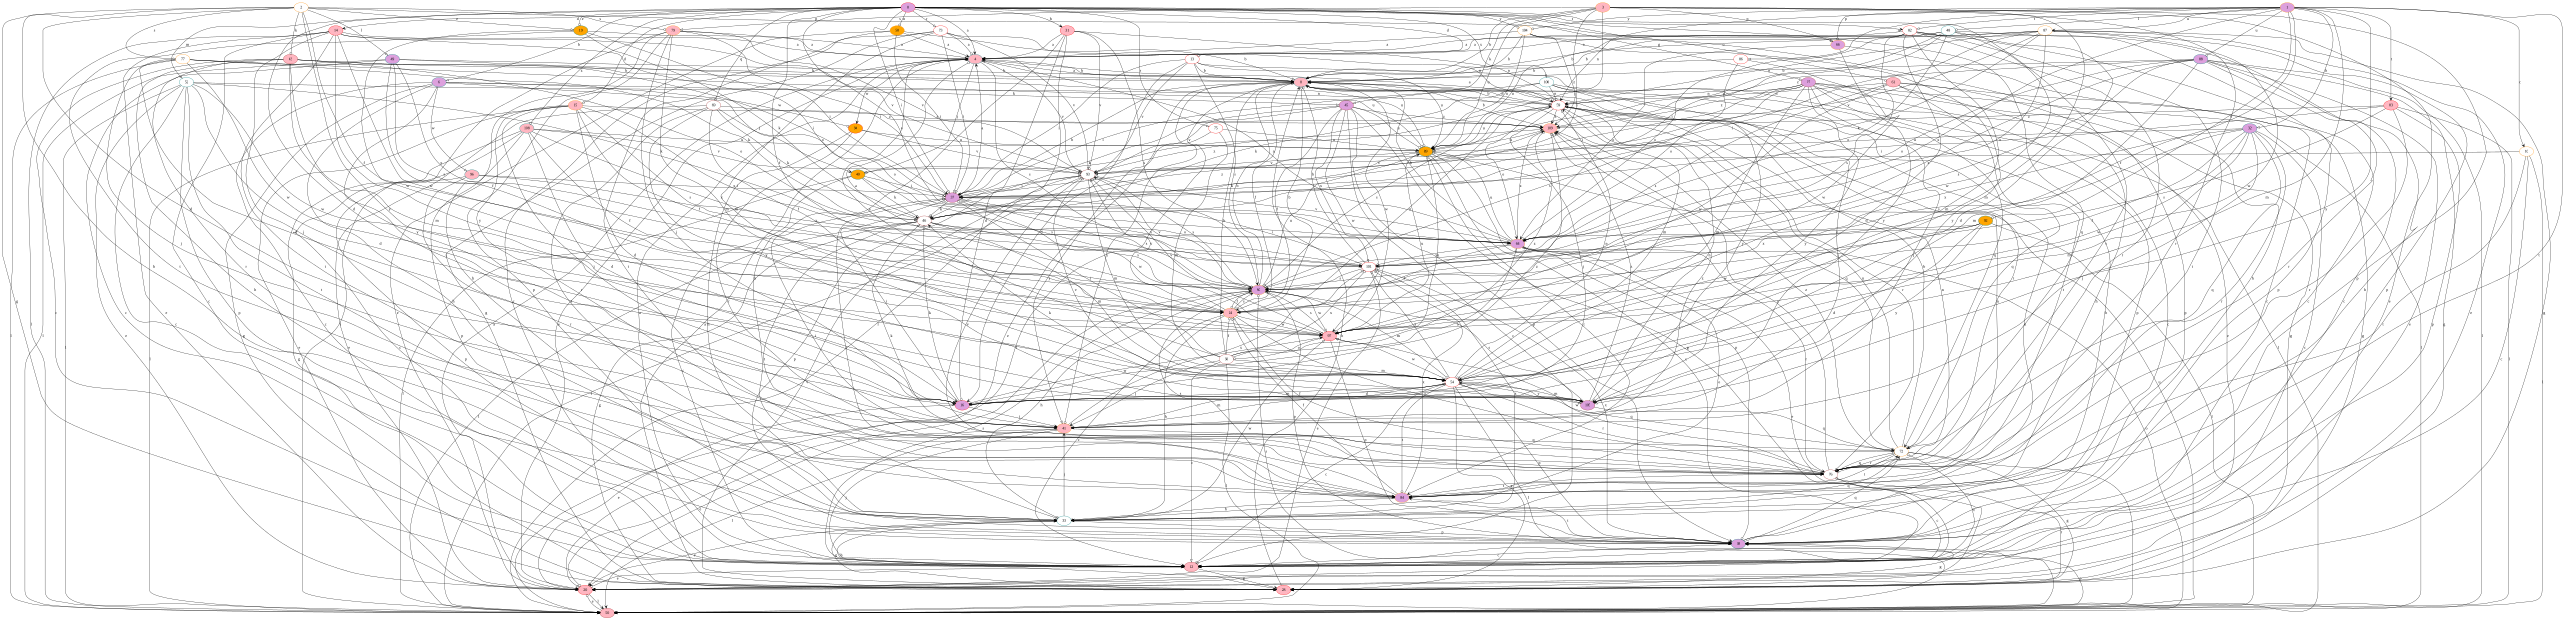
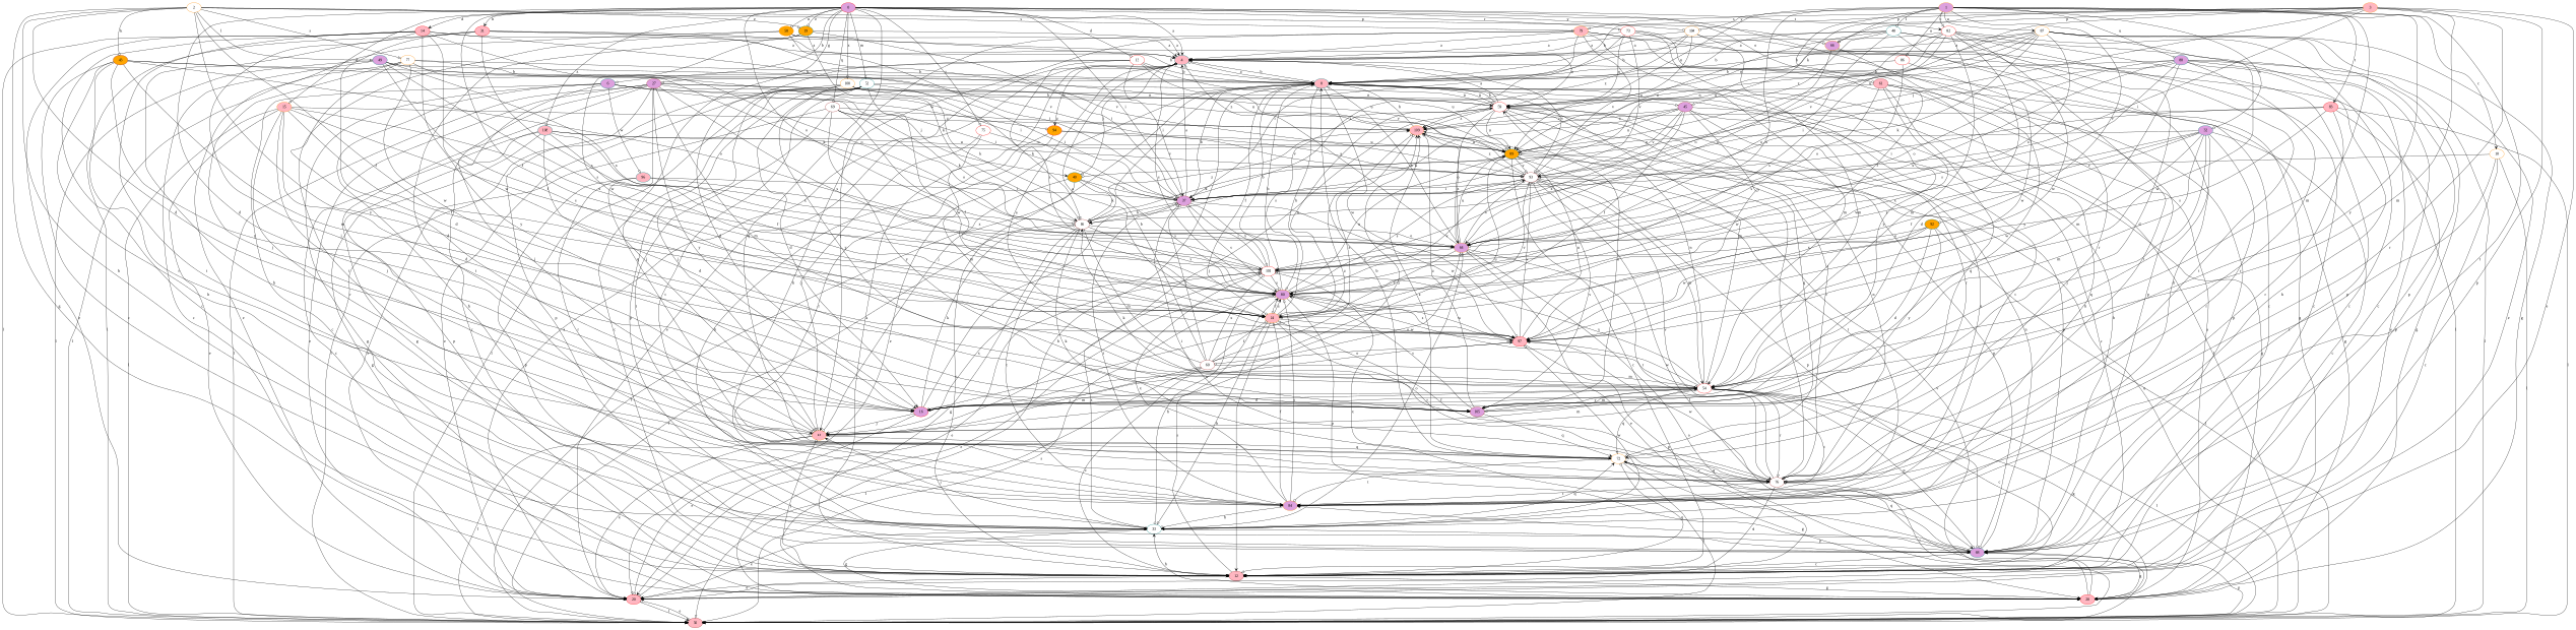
  strict digraph {
    fontname="Liberation Serif"
    node [color=darkorange fillcolor=white fontname="Liberation Serif" style=filled]
    edge [arrowhead=onormal fontname="Liberation Serif"]
    0 [color=red fillcolor=plum]
    4 [color=teal fillcolor=lightpink]
    6 [color=teal fillcolor=plum]
    13 [color=red]
    14 [color=red fillcolor=lightpink]
    15 [fillcolor=lightpink]
    16 [color=red fillcolor=plum]
    19 [color=teal fillcolor=orange]
    24 [fillcolor=lightpink]
    27 [color=brown fillcolor=plum]
    31 [color=red fillcolor=lightpink]
    37 [color=brown fillcolor=plum]
    52 [color=teal]
    58 [fillcolor=orange]
    61 [color=brown fillcolor=lightpink]
    64 [fillcolor=plum]
    69 [color=brown]
    72
    73 [color=red]
    75 [color=red]
    76 [color=brown]
    82 [color=red]
-   100 [color=teal]
+   100
    104
    108 [color=teal fillcolor=lightpink]
    8 [color=teal fillcolor=lightpink]
    20 [color=red fillcolor=lightpink]
    40 [color=teal fillcolor=orange]
    80 [fillcolor=plum]
    93 [color=brown]
    94 [color=red fillcolor=orange]
    28 [color=red fillcolor=lightpink]
    33 [color=teal]
    45 [color=brown fillcolor=plum]
    12 [color=brown fillcolor=lightpink]
    41 [fillcolor=lightpink]
    96 [color=teal fillcolor=lightpink]
    89 [color=teal fillcolor=orange]
    84 [fillcolor=plum]
    105 [color=brown fillcolor=plum]
    50 [color=brown fillcolor=lightpink]
    97 [color=red fillcolor=lightpink]
    101 [color=red]
    109 [fillcolor=lightpink]
    54 [color=red]
    46 [color=brown]
    59 [color=red]
    68 [color=teal fillcolor=plum]
    60 [color=brown]
    1 [fillcolor=plum]
    10
    32 [color=teal fillcolor=plum]
    48 [color=teal]
    66 [fillcolor=plum]
    83 [color=red fillcolor=lightpink]
    86 [color=red]
    87
    88 [color=teal fillcolor=plum]
    92 [color=teal fillcolor=orange]
    2
-   43 [color=brown fillcolor=lightpink]
+   43 [color=brown fillcolor=orange]
    49 [color=teal fillcolor=plum]
    77
    79 [fillcolor=lightpink]
    3 [fillcolor=lightpink]
    0 -> 4 [arrowhead=vee label=a]
    0 -> 6 [label=b]
    0 -> 13 [arrowhead=odot label=d]
    0 -> 14 [arrowhead=vee label=d]
    0 -> 15 [label=d]
    0 -> 16 [arrowhead=odot label=d]
    0 -> 19 [arrowhead=odot label=e]
    0 -> 24 [label=f]
    0 -> 27 [label=g]
    0 -> 31 [arrowhead=vee label=h]
    0 -> 37 [label=i]
    0 -> 52 [label=m]
    0 -> 58 [arrowhead=odot label=n]
    0 -> 61 [arrowhead=odot label=o]
    0 -> 64 [label=o]
    0 -> 69 [arrowhead=odot label=q]
    0 -> 72 [arrowhead=odot label=q]
    0 -> 73 [label=r]
    0 -> 75 [label=r]
    0 -> 76 [label=r]
    0 -> 82 [arrowhead=vee label=t]
    0 -> 100 [label=x]
    0 -> 104 [arrowhead=odot label=y]
    0 -> 108 [arrowhead=odot label=z]
    4 -> 8 [arrowhead=odot label=b]
    4 -> 20 [arrowhead=vee label=e]
    4 -> 40 [label=j]
    4 -> 80 [arrowhead=vee label=s]
    4 -> 93 [label=v]
    4 -> 94 [arrowhead=vee label=w]
    6 -> 40 [arrowhead=vee label=j]
    6 -> 94 [arrowhead=odot label=w]
    6 -> 28 [label=g]
    6 -> 33 [arrowhead=odot label=h]
    6 -> 45 [label=k]
    6 -> 12 [arrowhead=odot label=c]
    6 -> 41 [arrowhead=odot label=j]
    6 -> 96 [label=w]
    13 -> 16 [arrowhead=vee label=d]
    13 -> 37 [arrowhead=vee label=i]
    13 -> 72 [arrowhead=vee label=q]
    13 -> 8 [arrowhead=vee label=b]
    13 -> 80 [arrowhead=odot label=s]
    13 -> 93 [arrowhead=odot label=v]
    13 -> 89 [label=u]
    14 -> 4 [arrowhead=vee label=a]
    14 -> 64 [arrowhead=vee label=o]
    14 -> 20 [arrowhead=odot label=e]
    14 -> 93 [label=v]
    14 -> 12 [arrowhead=vee label=c]
    14 -> 41 [arrowhead=odot label=j]
    14 -> 84 [label=t]
    14 -> 105 [label=y]
    14 -> 50 [label=l]
    14 -> 97 [arrowhead=vee label=w]
    15 -> 16 [arrowhead=vee label=d]
    15 -> 24 [label=f]
    15 -> 76 [arrowhead=vee label=r]
    15 -> 20 [arrowhead=odot label=e]
    15 -> 80 [arrowhead=odot label=s]
    15 -> 41 [arrowhead=vee label=j]
    15 -> 50 [arrowhead=odot label=l]
    15 -> 101 [arrowhead=odot label=x]
    15 -> 109 [arrowhead=vee label=z]
    16 -> 37 [arrowhead=odot label=i]
    16 -> 64 [label=o]
    16 -> 20 [arrowhead=odot label=e]
    16 -> 41 [arrowhead=vee label=j]
    16 -> 97 [arrowhead=vee label=w]
    16 -> 109 [arrowhead=odot label=z]
    16 -> 54 [arrowhead=odot label=m]
    16 -> 46 [arrowhead=odot label=k]
    19 -> 4 [arrowhead=vee label=a]
    19 -> 37 [arrowhead=odot label=i]
    19 -> 84 [arrowhead=odot label=t]
    19 -> 97 [arrowhead=vee label=w]
    19 -> 46 [arrowhead=vee label=k]
    24 -> 4 [arrowhead=odot label=a]
    24 -> 76 [label=r]
    24 -> 8 [arrowhead=odot label=b]
    24 -> 80 [arrowhead=vee label=s]
    24 -> 93 [label=v]
    24 -> 33 [label=h]
    24 -> 12 [arrowhead=vee label=c]
    24 -> 97 [arrowhead=vee label=w]
    24 -> 59 [arrowhead=vee label=n]
    27 -> 37 [arrowhead=odot label=i]
    27 -> 20 [arrowhead=vee label=e]
    27 -> 80 [arrowhead=odot label=s]
    27 -> 28 [arrowhead=vee label=g]
    27 -> 12 [arrowhead=odot label=c]
    27 -> 41 [label=j]
    27 -> 105 [label=y]
    27 -> 50 [arrowhead=odot label=l]
    27 -> 109 [arrowhead=odot label=z]
    27 -> 54 [label=m]
    27 -> 59 [arrowhead=vee label=n]
    27 -> 68 [arrowhead=vee label=p]
    31 -> 4 [arrowhead=vee label=a]
    31 -> 16 [arrowhead=odot label=d]
    31 -> 80 [arrowhead=vee label=s]
    31 -> 93 [arrowhead=odot label=v]
    31 -> 33 [arrowhead=odot label=h]
    31 -> 50 [label=l]
    31 -> 59 [arrowhead=odot label=n]
    37 -> 4 [arrowhead=vee label=a]
    37 -> 8 [label=b]
    37 -> 80 [arrowhead=odot label=s]
    37 -> 97 [arrowhead=odot label=w]
    37 -> 101 [label=x]
    37 -> 46 [label=k]
    52 -> 16 [arrowhead=vee label=d]
    52 -> 20 [arrowhead=odot label=e]
    52 -> 12 [arrowhead=vee label=c]
    52 -> 84 [arrowhead=vee label=t]
    52 -> 50 [label=l]
    52 -> 97 [arrowhead=odot label=w]
    52 -> 46 [label=k]
    52 -> 59 [arrowhead=odot label=n]
    52 -> 68 [arrowhead=odot label=p]
    58 -> 4 [arrowhead=vee label=a]
    58 -> 37 [label=i]
    58 -> 8 [label=b]
    58 -> 20 [label=e]
    58 -> 84 [arrowhead=vee label=t]
    61 -> 72 [arrowhead=vee label=q]
    61 -> 80 [label=s]
    61 -> 28 [arrowhead=vee label=g]
    61 -> 33 [arrowhead=vee label=h]
    61 -> 97 [label=w]
    61 -> 59 [arrowhead=odot label=n]
    61 -> 68 [arrowhead=vee label=p]
    64 -> 4 [label=a]
    64 -> 24 [arrowhead=vee label=f]
    64 -> 76 [arrowhead=vee label=r]
    64 -> 8 [label=b]
    64 -> 20 [arrowhead=vee label=e]
    64 -> 93 [label=v]
    64 -> 89 [arrowhead=odot label=u]
    64 -> 101 [label=x]
    64 -> 109 [label=z]
    69 -> 24 [arrowhead=vee label=f]
    69 -> 64 [label=o]
    69 -> 20 [arrowhead=vee label=e]
    69 -> 84 [arrowhead=vee label=t]
    69 -> 105 [arrowhead=vee label=y]
    69 -> 109 [label=z]
    69 -> 46 [arrowhead=odot label=k]
    72 -> 76 [arrowhead=odot label=r]
    72 -> 8 [arrowhead=vee label=b]
    72 -> 28 [arrowhead=vee label=g]
    72 -> 84 [arrowhead=odot label=t]
    72 -> 50 [arrowhead=odot label=l]
    72 -> 109 [arrowhead=vee label=z]
    72 -> 46 [label=k]
-   72 -> 59 [arrowhead=odot label=n]
    73 -> 4 [arrowhead=odot label=a]
    73 -> 37 [label=i]
    73 -> 93 [label=v]
    73 -> 28 [arrowhead=vee label=g]
    73 -> 12 [arrowhead=vee label=c]
    73 -> 54 [arrowhead=vee label=m]
    73 -> 59 [arrowhead=vee label=n]
    75 -> 41 [label=j]
    75 -> 89 [arrowhead=vee label=u]
    75 -> 54 [label=m]
    76 -> 24 [label=f]
    76 -> 37 [label=i]
    76 -> 72 [arrowhead=odot label=q]
    76 -> 93 [arrowhead=odot label=v]
    76 -> 12 [arrowhead=odot label=c]
    76 -> 84 [label=t]
    76 -> 97 [label=w]
    76 -> 109 [arrowhead=vee label=z]
    76 -> 59 [label=n]
    82 -> 4 [arrowhead=vee label=a]
    82 -> 16 [arrowhead=odot label=d]
    82 -> 64 [label=o]
    82 -> 76 [label=r]
    82 -> 80 [arrowhead=vee label=s]
    82 -> 12 [arrowhead=odot label=c]
    82 -> 89 [arrowhead=vee label=u]
    82 -> 84 [arrowhead=odot label=t]
    82 -> 54 [label=m]
    82 -> 68 [arrowhead=vee label=p]
    100 -> 37 [arrowhead=odot label=i]
    100 -> 41 [label=j]
    100 -> 105 [arrowhead=vee label=y]
    100 -> 50 [label=l]
    100 -> 46 [label=k]
    100 -> 59 [arrowhead=odot label=n]
    104 -> 4 [label=a]
    104 -> 8 [label=b]
    104 -> 33 [arrowhead=vee label=h]
    104 -> 89 [arrowhead=vee label=u]
    104 -> 105 [arrowhead=vee label=y]
    104 -> 109 [arrowhead=vee label=z]
    108 -> 16 [label=d]
    108 -> 24 [arrowhead=vee label=f]
    108 -> 93 [label=v]
    108 -> 28 [label=g]
    108 -> 12 [arrowhead=odot label=c]
    108 -> 89 [label=u]
    108 -> 101 [arrowhead=vee label=x]
    108 -> 68 [arrowhead=odot label=p]
    8 -> 4 [arrowhead=odot label=a]
    8 -> 24 [arrowhead=odot label=f]
    8 -> 76 [arrowhead=odot label=r]
    8 -> 20 [label=e]
    8 -> 41 [arrowhead=odot label=j]
    8 -> 84 [arrowhead=vee label=t]
    8 -> 50 [arrowhead=odot label=l]
    8 -> 97 [arrowhead=odot label=w]
    8 -> 54 [arrowhead=odot label=m]
    8 -> 59 [arrowhead=odot label=n]
    20 -> 4 [arrowhead=odot label=a]
    20 -> 50 [arrowhead=vee label=l]
    40 -> 37 [arrowhead=odot label=i]
    40 -> 80 [label=s]
    40 -> 12 [arrowhead=odot label=c]
    40 -> 50 [label=l]
    40 -> 46 [label=k]
    80 -> 24 [arrowhead=odot label=f]
    80 -> 8 [label=b]
    80 -> 20 [arrowhead=odot label=e]
    80 -> 93 [arrowhead=vee label=v]
    80 -> 33 [arrowhead=odot label=h]
    80 -> 89 [arrowhead=vee label=u]
    80 -> 97 [label=w]
    80 -> 54 [arrowhead=odot label=m]
    80 -> 68 [label=p]
    93 -> 37 [arrowhead=odot label=i]
    93 -> 80 [arrowhead=odot label=s]
    93 -> 50 [arrowhead=vee label=l]
    93 -> 109 [arrowhead=vee label=z]
    93 -> 54 [arrowhead=vee label=m]
    93 -> 68 [arrowhead=odot label=p]
    94 -> 76 [label=r]
    94 -> 93 [arrowhead=odot label=v]
    94 -> 33 [label=h]
    94 -> 89 [arrowhead=odot label=u]
    28 -> 4 [label=a]
    28 -> 76 [arrowhead=odot label=r]
    28 -> 8 [arrowhead=vee label=b]
    28 -> 93 [label=v]
    28 -> 33 [arrowhead=vee label=h]
    33 -> 64 [label=o]
    33 -> 72 [arrowhead=vee label=q]
    33 -> 20 [arrowhead=vee label=e]
    33 -> 28 [label=g]
    33 -> 41 [arrowhead=vee label=j]
    33 -> 97 [label=w]
    33 -> 101 [label=x]
    33 -> 68 [arrowhead=vee label=p]
    45 -> 24 [arrowhead=vee label=f]
    45 -> 93 [arrowhead=vee label=v]
    45 -> 28 [arrowhead=odot label=g]
    45 -> 12 [arrowhead=odot label=c]
    45 -> 89 [arrowhead=odot label=u]
    45 -> 97 [arrowhead=vee label=w]
    45 -> 101 [label=x]
    45 -> 109 [arrowhead=vee label=z]
    45 -> 46 [arrowhead=vee label=k]
    45 -> 68 [arrowhead=vee label=p]
    12 -> 4 [arrowhead=odot label=a]
    12 -> 72 [arrowhead=odot label=q]
    12 -> 20 [arrowhead=odot label=e]
    12 -> 80 [arrowhead=vee label=s]
    12 -> 28 [arrowhead=vee label=g]
    12 -> 41 [arrowhead=odot label=j]
    41 -> 72 [arrowhead=odot label=q]
    41 -> 20 [arrowhead=vee label=e]
    41 -> 50 [arrowhead=vee label=l]
    41 -> 101 [label=x]
    41 -> 109 [arrowhead=vee label=z]
    41 -> 54 [label=m]
    96 -> 37 [label=i]
    96 -> 76 [arrowhead=vee label=r]
    96 -> 101 [arrowhead=odot label=x]
    96 -> 68 [label=p]
    89 -> 93 [label=v]
    89 -> 12 [label=c]
    89 -> 84 [arrowhead=vee label=t]
    89 -> 46 [arrowhead=odot label=k]
    89 -> 68 [arrowhead=odot label=p]
    84 -> 24 [label=f]
    84 -> 37 [label=i]
    84 -> 80 [label=s]
    84 -> 33 [arrowhead=odot label=h]
    84 -> 101 [label=x]
    84 -> 59 [label=n]
    105 -> 72 [arrowhead=vee label=q]
    105 -> 80 [arrowhead=vee label=s]
    105 -> 93 [arrowhead=odot label=v]
    105 -> 109 [label=z]
    105 -> 54 [arrowhead=vee label=m]
    105 -> 46 [arrowhead=vee label=k]
    105 -> 59 [arrowhead=vee label=n]
    50 -> 64 [arrowhead=odot label=o]
    50 -> 20 [arrowhead=odot label=e]
    50 -> 80 [arrowhead=odot label=s]
    50 -> 89 [arrowhead=odot label=u]
    50 -> 68 [arrowhead=vee label=p]
    97 -> 80 [label=s]
    97 -> 93 [arrowhead=odot label=v]
    97 -> 89 [label=u]
    97 -> 68 [arrowhead=vee label=p]
    97 -> 60 [arrowhead=odot label=o]
    101 -> 37 [label=i]
    101 -> 8 [arrowhead=odot label=b]
    101 -> 20 [arrowhead=vee label=e]
    101 -> 80 [arrowhead=odot label=s]
    109 -> 8 [label=b]
    109 -> 89 [arrowhead=vee label=u]
    54 -> 16 [arrowhead=odot label=d]
    54 -> 72 [label=q]
    54 -> 76 [label=r]
    54 -> 28 [label=g]
    54 -> 12 [arrowhead=odot label=c]
    54 -> 84 [arrowhead=odot label=t]
    54 -> 105 [label=y]
    54 -> 50 [label=l]
    54 -> 97 [label=w]
    54 -> 101 [arrowhead=odot label=x]
    54 -> 59 [label=n]
    54 -> 68 [arrowhead=odot label=p]
    46 -> 64 [label=o]
    46 -> 80 [label=s]
    46 -> 28 [label=g]
    46 -> 84 [arrowhead=vee label=t]
    46 -> 50 [arrowhead=odot label=l]
    46 -> 109 [arrowhead=vee label=z]
    46 -> 54 [label=m]
    59 -> 4 [arrowhead=vee label=a]
    59 -> 64 [arrowhead=vee label=o]
    59 -> 72 [label=q]
    59 -> 76 [label=r]
    59 -> 8 [arrowhead=odot label=b]
    59 -> 80 [label=s]
    59 -> 41 [arrowhead=odot label=j]
    59 -> 89 [arrowhead=vee label=u]
    59 -> 109 [arrowhead=vee label=z]
    68 -> 72 [arrowhead=vee label=q]
    68 -> 8 [arrowhead=odot label=b]
    68 -> 28 [arrowhead=vee label=g]
    68 -> 12 [arrowhead=vee label=c]
    68 -> 84 [arrowhead=vee label=t]
    68 -> 101 [arrowhead=odot label=x]
    68 -> 59 [label=n]
    60 -> 4 [arrowhead=odot label=a]
    60 -> 24 [arrowhead=odot label=f]
    60 -> 37 [arrowhead=odot label=i]
    60 -> 8 [arrowhead=odot label=b]
    60 -> 12 [label=c]
    60 -> 41 [arrowhead=vee label=j]
    60 -> 89 [label=u]
    60 -> 50 [label=l]
    60 -> 101 [arrowhead=odot label=x]
    60 -> 109 [arrowhead=odot label=z]
    60 -> 54 [arrowhead=odot label=m]
    1 -> 24 [label=f]
    1 -> 82 [label=t]
    1 -> 104 [arrowhead=odot label=y]
    1 -> 84 [arrowhead=vee label=t]
    1 -> 105 [arrowhead=odot label=y]
    1 -> 101 [label=x]
    1 -> 54 [label=m]
    1 -> 59 [arrowhead=vee label=n]
    1 -> 10 [arrowhead=vee label=c]
    1 -> 32 [label=h]
    1 -> 48 [arrowhead=odot label=l]
    1 -> 66 [arrowhead=odot label=p]
    1 -> 83 [arrowhead=vee label=t]
    1 -> 86 [label=u]
    1 -> 87 [arrowhead=vee label=u]
    1 -> 88 [arrowhead=odot label=u]
    1 -> 92 [arrowhead=odot label=v]
    10 -> 93 [label=v]
    10 -> 12 [arrowhead=vee label=c]
    10 -> 84 [label=t]
    10 -> 50 [label=l]
    32 -> 24 [label=f]
    32 -> 72 [label=q]
    32 -> 76 [arrowhead=odot label=r]
    32 -> 80 [arrowhead=vee label=s]
    32 -> 12 [label=c]
    32 -> 41 [arrowhead=vee label=j]
    32 -> 89 [label=u]
    32 -> 97 [arrowhead=odot label=w]
    32 -> 101 [arrowhead=vee label=x]
    32 -> 54 [label=m]
    48 -> 4 [arrowhead=odot label=a]
    48 -> 16 [arrowhead=odot label=d]
    48 -> 37 [label=i]
    48 -> 64 [arrowhead=vee label=o]
    48 -> 8 [label=b]
    48 -> 12 [arrowhead=odot label=c]
    48 -> 89 [arrowhead=odot label=u]
    48 -> 97 [arrowhead=vee label=w]
    66 -> 64 [arrowhead=vee label=o]
    66 -> 12 [label=c]
    66 -> 105 [label=y]
    83 -> 37 [label=i]
    83 -> 76 [label=r]
    83 -> 80 [arrowhead=vee label=s]
    83 -> 50 [label=l]
    83 -> 109 [label=z]
    83 -> 68 [label=p]
    86 -> 64 [arrowhead=vee label=o]
    86 -> 8 [arrowhead=odot label=b]
    86 -> 97 [label=w]
    87 -> 4 [arrowhead=vee label=a]
    87 -> 64 [arrowhead=odot label=o]
    87 -> 8 [arrowhead=vee label=b]
    87 -> 20 [arrowhead=vee label=e]
    87 -> 93 [label=v]
    87 -> 28 [arrowhead=odot label=g]
    87 -> 97 [arrowhead=vee label=w]
    87 -> 109 [arrowhead=vee label=z]
    87 -> 46 [arrowhead=vee label=k]
    87 -> 59 [arrowhead=vee label=n]
    87 -> 68 [arrowhead=vee label=p]
    88 -> 37 [label=i]
    88 -> 64 [arrowhead=odot label=o]
    88 -> 76 [arrowhead=odot label=r]
    88 -> 8 [arrowhead=vee label=b]
    88 -> 20 [label=e]
    88 -> 80 [arrowhead=vee label=s]
    88 -> 28 [label=g]
    88 -> 33 [arrowhead=vee label=h]
    88 -> 50 [arrowhead=odot label=l]
    88 -> 101 [arrowhead=odot label=x]
    88 -> 54 [arrowhead=vee label=m]
    92 -> 16 [arrowhead=vee label=d]
    92 -> 64 [arrowhead=odot label=o]
    92 -> 105 [label=y]
    92 -> 50 [arrowhead=vee label=l]
    92 -> 97 [label=w]
    92 -> 101 [arrowhead=odot label=x]
    2 -> 16 [arrowhead=vee label=d]
    2 -> 19 [label=e]
    2 -> 24 [arrowhead=vee label=f]
    2 -> 28 [label=g]
    2 -> 33 [arrowhead=vee label=h]
    2 -> 105 [arrowhead=odot label=y]
    2 -> 66 [label=p]
    2 -> 43 [arrowhead=odot label=k]
    2 -> 49 [label=l]
    2 -> 77 [label=s]
    2 -> 79 [arrowhead=odot label=s]
    43 -> 37 [arrowhead=odot label=i]
    43 -> 64 [label=o]
    43 -> 76 [label=r]
    43 -> 8 [arrowhead=vee label=b]
    43 -> 33 [arrowhead=vee label=h]
    43 -> 12 [arrowhead=vee label=c]
    43 -> 105 [arrowhead=vee label=y]
    43 -> 54 [label=m]
    49 -> 24 [arrowhead=vee label=f]
    49 -> 8 [label=b]
    49 -> 80 [label=s]
    49 -> 12 [label=c]
    49 -> 89 [arrowhead=odot label=u]
    49 -> 50 [label=l]
    49 -> 101 [arrowhead=odot label=x]
    77 -> 16 [label=d]
    77 -> 8 [label=b]
    77 -> 41 [label=j]
    77 -> 89 [arrowhead=odot label=u]
    77 -> 50 [arrowhead=vee label=l]
    77 -> 97 [label=w]
    77 -> 46 [label=k]
    79 -> 4 [label=a]
    79 -> 37 [arrowhead=vee label=i]
    79 -> 93 [label=v]
    79 -> 33 [arrowhead=odot label=h]
    79 -> 41 [arrowhead=vee label=j]
    79 -> 50 [label=l]
    79 -> 54 [arrowhead=vee label=m]
    79 -> 68 [arrowhead=vee label=p]
    3 -> 37 [arrowhead=vee label=i]
    3 -> 76 [arrowhead=odot label=r]
    3 -> 8 [label=b]
    3 -> 20 [arrowhead=odot label=e]
    3 -> 40 [arrowhead=odot label=j]
    3 -> 45 [label=k]
    3 -> 89 [label=u]
    3 -> 54 [arrowhead=odot label=m]
    3 -> 68 [label=p]
    3 -> 66 [label=p]
    3 -> 79 [label=s]
  }
